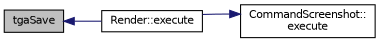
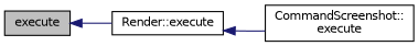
  digraph {
    rankdir=LR
    node [color=black fillcolor=white fontname=Helvetica fontsize=10 shape=record style=filled]
    edge [color=midnightblue dir=back fontname=Helvetica fontsize=10 labelfontname=Helvetica labelfontsize=10 style=solid]
-   n1 [fillcolor=grey75 fontcolor=black height=0.2 label=tgaSave width=0.4]
+   n1 [fillcolor=grey75 fontcolor=black height=0.2 label=execute width=0.4]
    n2 [height=0.2 label="Render::execute" width=0.4]
    n3 [height=0.2 label="CommandScreenshot::\lexecute" width=0.4]
    n1 -> n2
-   n3 -> n2
+   n2 -> n3
  }
